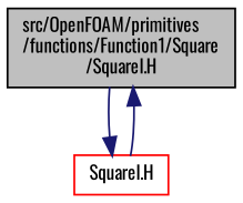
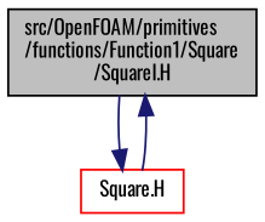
  digraph {
    fontname=Oswald
    node [fontname=Oswald fontsize=10 shape=record]
    edge [color=midnightblue fontname=Oswald fontsize=10 labelfontname=Helvetica labelfontsize=10 style=solid]
    n1 [color=black fillcolor=grey75 fontcolor=black height=0.2 label="src/OpenFOAM/primitives\l/functions/Function1/Square\l/SquareI.H" style=filled width=0.4]
-   n2 [color=red height=0.2 label="SquareI.H" width=0.4]
+   n2 [color=red height=0.2 label="Square.H" width=0.4]
    n1 -> n2
    n2 -> n1
  }
